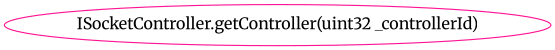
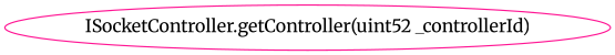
  digraph {
    rankdir=LR
    fontname=Merriweather
-   "ISocketController.getController(uint32 _controllerId)" [height=0.5 width=6.0575 color=deeppink fontname=Merriweather]
+   "ISocketController.getController(uint32 _controllerId)" [height=0.5 width=6.0575 color=deeppink fontname=Merriweather label="ISocketController.getController(uint52 _controllerId)"]
  }
